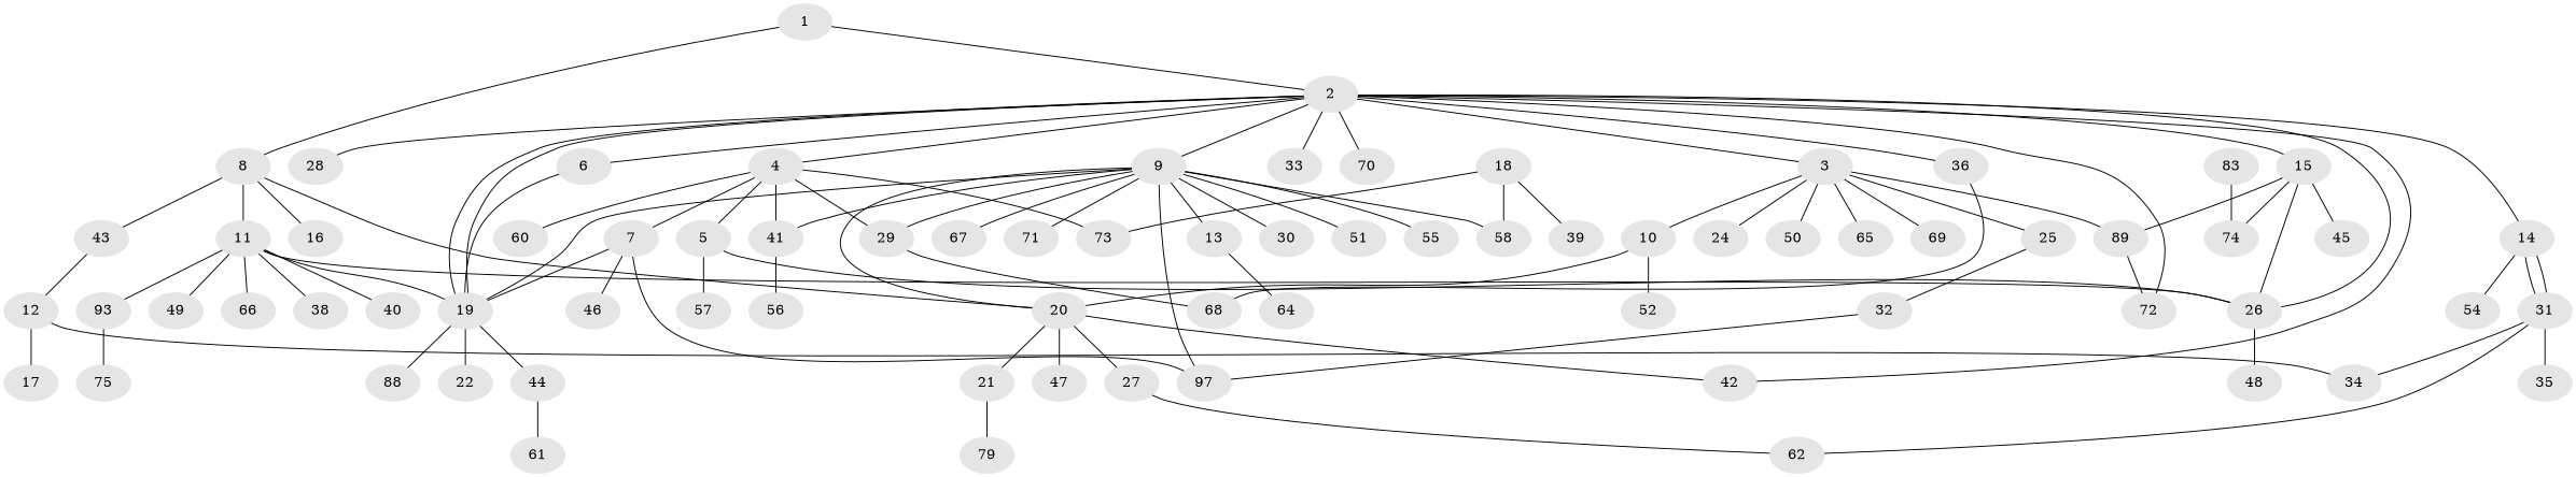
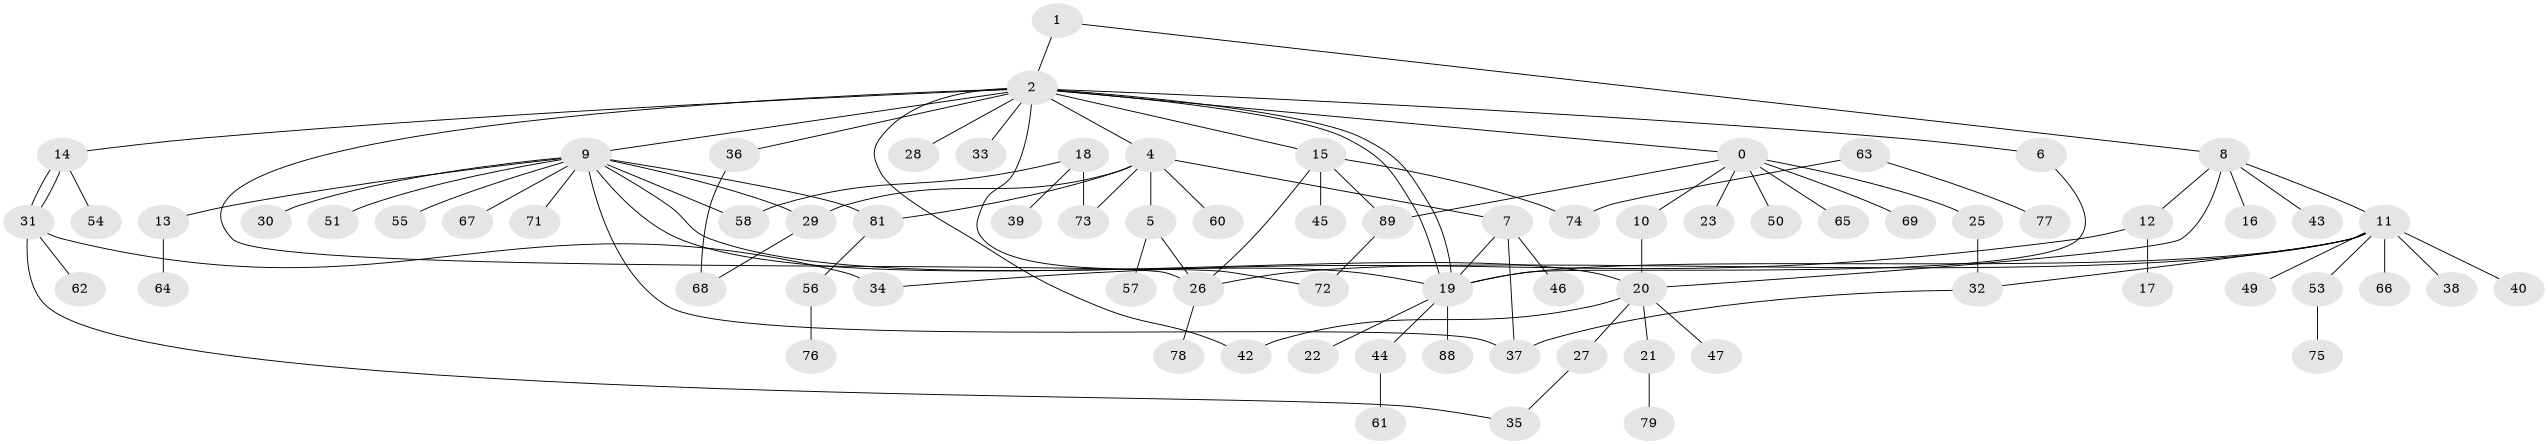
  graph {
    node [color=gray90 style=filled]
    1
    2
    8
-   3
+   3 [label=0]
    4
    6
    9
    14
    15
    19
    26
    28
    33
    36
    42
-   70
    72
    11
    12
    16
    20
    43
    10
-   24
+   24 [label=23]
    25
    50
    n27 [label=89]
    65
    69
    5
    7
    29
-   41
+   41 [label=81]
    60
    73
-   37 [label=97]
+   37
    13
    30
    51
    55
    67
    71
    58
    31
    54
    45
    74
    22
    44
    n50 [label=88]
-   78 [label=48]
+   78
    68
-   52
    32
    57
    46
    56
    38
    40
    49
-   53 [label=93]
+   53
    66
    17
    34
    21
    27
    47
    64
    18
    39
    75
    62
    35
    61
    79
-   63 [label=83]
+   63
+   77
+   76
    1 -- 2
    1 -- 8
    2 -- 3
    2 -- 4
    2 -- 6
    2 -- 9
    2 -- 14
    2 -- 15
    2 -- 19
    2 -- 19
    2 -- 26
    2 -- 28
    2 -- 33
    2 -- 36
    2 -- 42
-   2 -- 70
    2 -- 72
    8 -- 11
-   43 -- 12
+   8 -- 12
    8 -- 16
    8 -- 20
    8 -- 43
    3 -- 10
    3 -- 24
    3 -- 25
    3 -- 50
    3 -- n27
    3 -- 65
    3 -- 69
    4 -- 5
    4 -- 7
    4 -- 29
    4 -- 41
    4 -- 60
    4 -- 73
    6 -- 19
    9 -- 19
    9 -- 20
    9 -- 29
    9 -- 41
    9 -- 37
    9 -- 13
    9 -- 30
    9 -- 51
    9 -- 55
    9 -- 67
    9 -- 71
    9 -- 58
    14 -- 31
    14 -- 31
    14 -- 54
    15 -- 26
    15 -- n27
    15 -- 45
    15 -- 74
    19 -- 22
    19 -- 44
    19 -- n50
    26 -- 78
    36 -- 68
    11 -- 19
    11 -- 26
+   11 -- 32
    11 -- 38
    11 -- 40
    11 -- 49
    11 -- 53
    11 -- 66
    12 -- 17
    12 -- 34
    20 -- 42
    20 -- 21
    20 -- 27
    20 -- 47
    10 -- 20
-   10 -- 52
    25 -- 32
    n27 -- 72
    5 -- 26
    5 -- 57
    7 -- 19
    7 -- 37
    7 -- 46
    29 -- 68
    41 -- 56
    13 -- 64
    31 -- 34
    31 -- 62
    31 -- 35
    44 -- 61
    32 -- 37
+   56 -- 76
    53 -- 75
    21 -- 79
-   27 -- 62
+   27 -- 35
    18 -- 73
    18 -- 58
    18 -- 39
    63 -- 74
+   63 -- 77
  }
